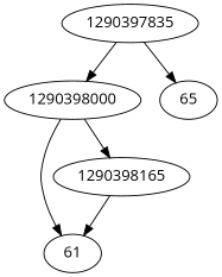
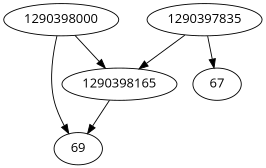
  strict digraph {
    fontname="Open Sans"
    node [fontname="Open Sans"]
    edge [fontname="Open Sans"]
    1290398000
-   69 [label=61]
+   69
    1290398165
    1290397835
-   67 [label=65]
+   67
    1290398000 -> 69
    1290398000 -> 1290398165
    1290398165 -> 69
-   1290397835 -> 1290398000
+   1290397835 -> 1290398165
    1290397835 -> 67
  }
